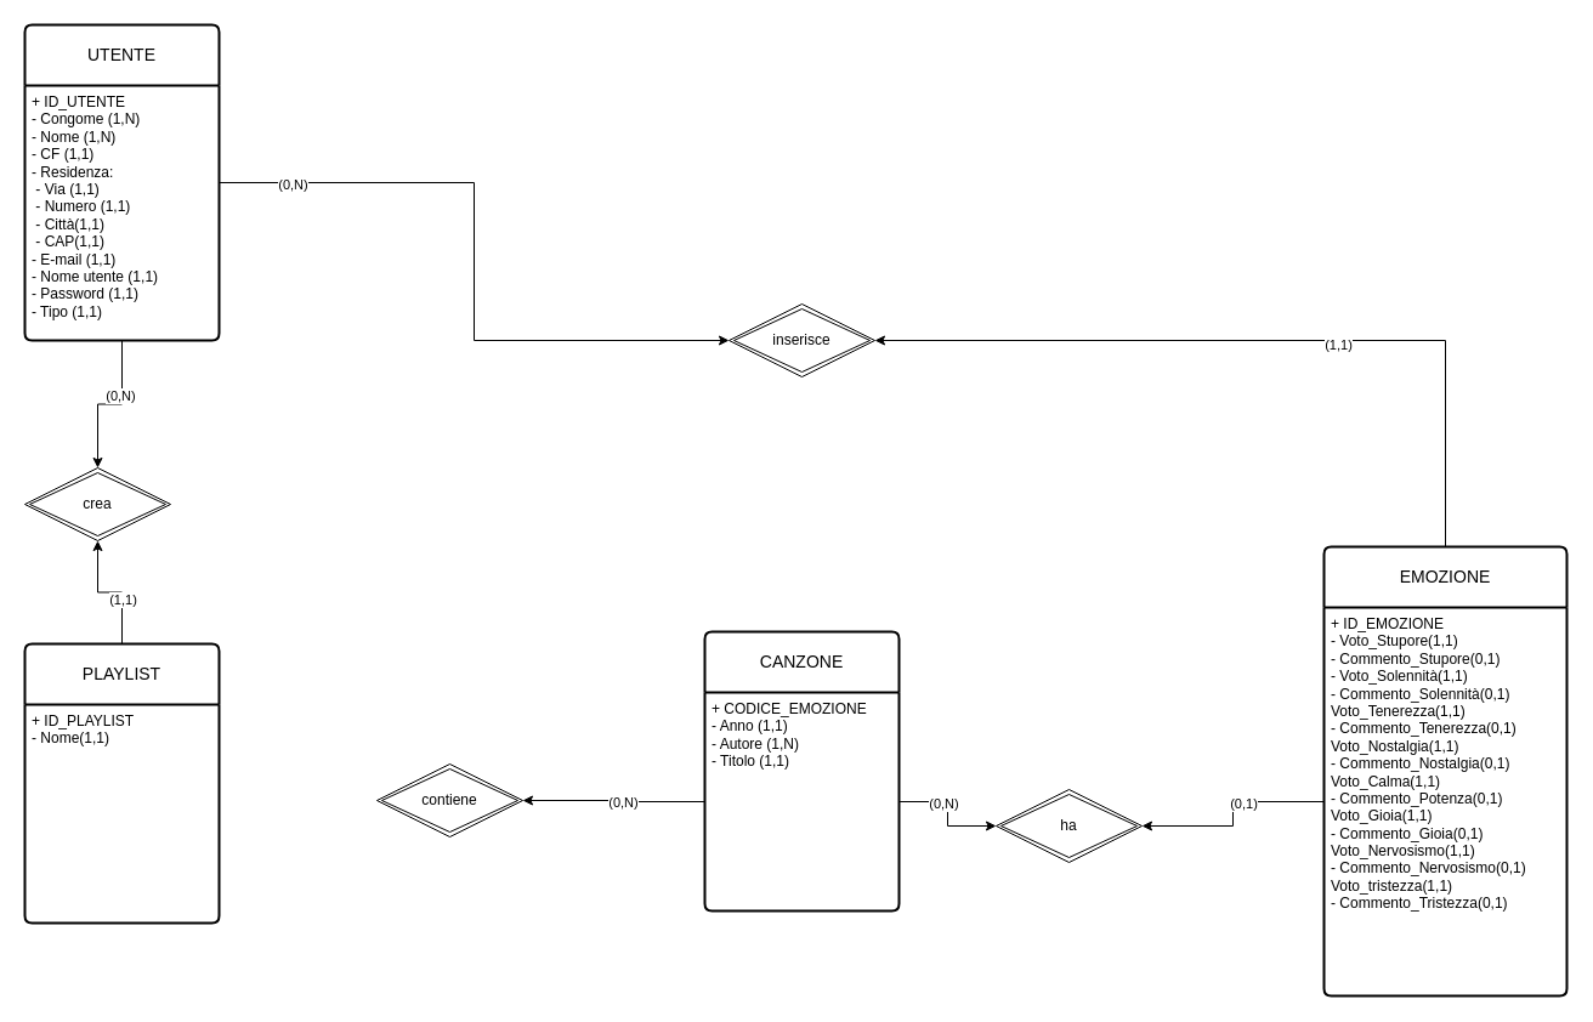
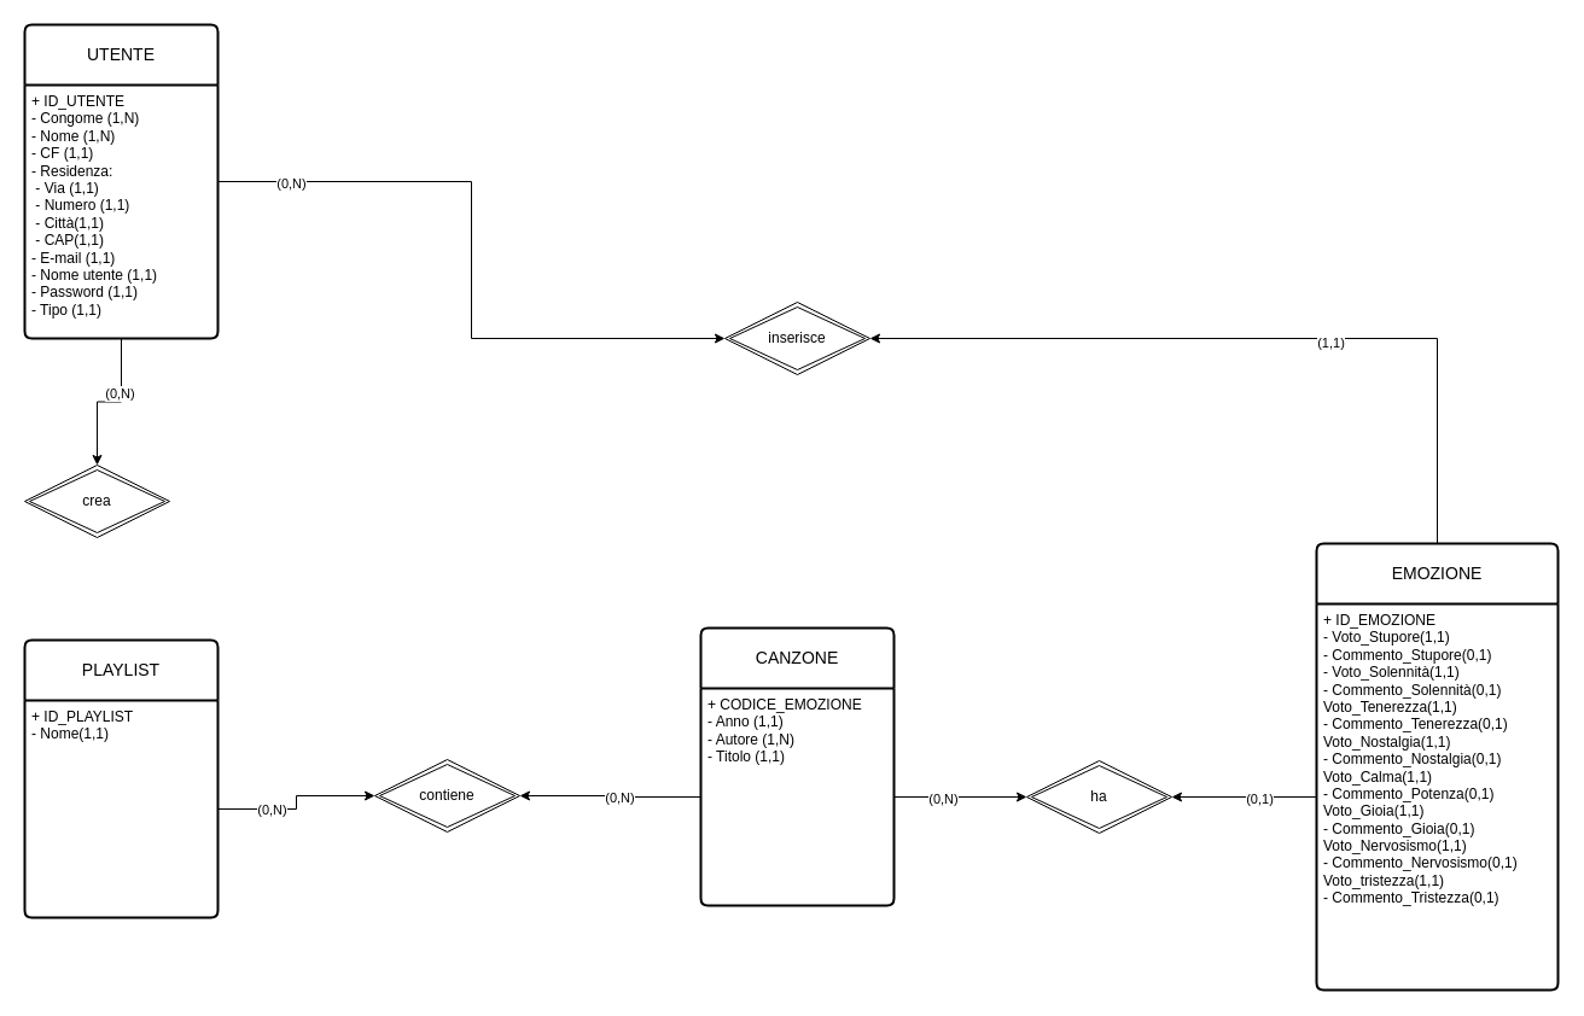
  <mxCell id="0" />
  <mxCell id="1" parent="0" />
  <mxCell id="2" style="edgeStyle=orthogonalEdgeStyle;rounded=0;orthogonalLoop=1;jettySize=auto;html=1;entryX=0;entryY=0.5;entryDx=0;entryDy=0;" parent="1" source="4" target="29" edge="1"><mxGeometry relative="1" as="geometry" /></mxCell>
  <mxCell id="3" value="(0,N)" style="edgeLabel;html=1;align=center;verticalAlign=middle;resizable=0;points=[];" parent="2" vertex="1" connectable="0"><mxGeometry x="-0.781" y="-1" relative="1" as="geometry"><mxPoint as="offset" /></mxGeometry></mxCell>
  <mxCell id="4" value="UTENTE" style="swimlane;childLayout=stackLayout;horizontal=1;startSize=50;horizontalStack=0;rounded=1;fontSize=14;fontStyle=0;strokeWidth=2;resizeParent=0;resizeLast=1;shadow=0;dashed=0;align=center;arcSize=4;whiteSpace=wrap;html=1;" parent="1" vertex="1"><mxGeometry x="20" y="20" width="160" height="260" as="geometry" /></mxCell>
  <mxCell id="5" value="+ ID_UTENTE&amp;nbsp;&lt;br&gt;- Congome (1,N)&lt;br&gt;- Nome (1,N)&lt;br&gt;- CF (1,1)&lt;br&gt;- Residenza:&lt;br&gt;&lt;span style=&quot;white-space: pre;&quot;&gt; &lt;/span&gt;- Via (1,1)&lt;br&gt;&lt;span style=&quot;white-space: pre;&quot;&gt; &lt;/span&gt;- Numero (1,1)&lt;br&gt;&lt;span style=&quot;white-space: pre;&quot;&gt; &lt;/span&gt;- Città(1,1)&lt;br&gt;&lt;span style=&quot;white-space: pre;&quot;&gt; &lt;/span&gt;- CAP(1,1)&lt;br&gt;- E-mail (1,1)&lt;br&gt;- Nome utente (1,1)&lt;br&gt;- Password (1,1)&lt;br&gt;- Tipo (1,1)" style="align=left;strokeColor=none;fillColor=none;spacingLeft=4;fontSize=12;verticalAlign=top;resizable=0;rotatable=0;part=1;html=1;" parent="4" vertex="1"><mxGeometry y="50" width="160" height="210" as="geometry" /></mxCell>
  <mxCell id="6" value="CANZONE" style="swimlane;childLayout=stackLayout;horizontal=1;startSize=50;horizontalStack=0;rounded=1;fontSize=14;fontStyle=0;strokeWidth=2;resizeParent=0;resizeLast=1;shadow=0;dashed=0;align=center;arcSize=4;whiteSpace=wrap;html=1;" parent="1" vertex="1"><mxGeometry x="580" y="520" width="160" height="230" as="geometry" /></mxCell>
  <mxCell id="7" value="+ CODICE_EMOZIONE&lt;br&gt;- Anno (1,1)&lt;br&gt;- Autore (1,N)&lt;br&gt;- Titolo (1,1)" style="align=left;strokeColor=none;fillColor=none;spacingLeft=4;fontSize=12;verticalAlign=top;resizable=0;rotatable=0;part=1;html=1;" parent="6" vertex="1"><mxGeometry y="50" width="160" height="180" as="geometry" /></mxCell>
  <mxCell id="8" style="edgeStyle=orthogonalEdgeStyle;rounded=0;orthogonalLoop=1;jettySize=auto;html=1;entryX=1;entryY=0.5;entryDx=0;entryDy=0;" parent="1" source="10" target="29" edge="1"><mxGeometry relative="1" as="geometry"><Array as="points"><mxPoint x="1190" y="280" /></Array></mxGeometry></mxCell>
  <mxCell id="9" value="(1,1)" style="edgeLabel;html=1;align=center;verticalAlign=middle;resizable=0;points=[];" parent="8" vertex="1" connectable="0"><mxGeometry x="-0.191" y="3" relative="1" as="geometry"><mxPoint as="offset" /></mxGeometry></mxCell>
  <mxCell id="10" value="EMOZIONE" style="swimlane;childLayout=stackLayout;horizontal=1;startSize=50;horizontalStack=0;rounded=1;fontSize=14;fontStyle=0;strokeWidth=2;resizeParent=0;resizeLast=1;shadow=0;dashed=0;align=center;arcSize=4;whiteSpace=wrap;html=1;" parent="1" vertex="1"><mxGeometry x="1090" y="450" width="200" height="370" as="geometry" /></mxCell>
  <mxCell id="11" value="+ ID_EMOZIONE&lt;br&gt;- Voto_Stupore(1,1)&lt;br&gt;- Commento_Stupore(0,1)&lt;br&gt;- Voto_Solennità(1,1)&lt;br style=&quot;border-color: var(--border-color);&quot;&gt;- Commento_Solennità(0,1)&lt;br&gt;Voto_Tenerezza(1,1)&lt;br style=&quot;border-color: var(--border-color);&quot;&gt;- Commento_Tenerezza(0,1)&lt;br&gt;Voto_Nostalgia(1,1)&lt;br style=&quot;border-color: var(--border-color);&quot;&gt;- Commento_Nostalgia(0,1)&lt;br&gt;Voto_Calma(1,1)&lt;br style=&quot;border-color: var(--border-color);&quot;&gt;- Commento_Potenza(0,1)&lt;br&gt;Voto_Gioia(1,1)&lt;br style=&quot;border-color: var(--border-color);&quot;&gt;- Commento_Gioia(0,1)&lt;br&gt;Voto_Nervosismo(1,1)&lt;br style=&quot;border-color: var(--border-color);&quot;&gt;- Commento_Nervosismo(0,1)&lt;br&gt;Voto_tristezza(1,1)&lt;br style=&quot;border-color: var(--border-color);&quot;&gt;- Commento_Tristezza(0,1)" style="align=left;strokeColor=none;fillColor=none;spacingLeft=4;fontSize=12;verticalAlign=top;resizable=0;rotatable=0;part=1;html=1;" parent="10" vertex="1"><mxGeometry y="50" width="200" height="320" as="geometry" /></mxCell>
- <mxCell id="12" style="edgeStyle=orthogonalEdgeStyle;rounded=0;orthogonalLoop=1;jettySize=auto;html=1;entryX=0.5;entryY=1;entryDx=0;entryDy=0;" parent="1" source="14" target="16" edge="1"><mxGeometry relative="1" as="geometry" /></mxCell>
- <mxCell id="13" value="(1,1)" style="edgeLabel;html=1;align=center;verticalAlign=middle;resizable=0;points=[];" parent="12" vertex="1" connectable="0"><mxGeometry x="-0.295" relative="1" as="geometry"><mxPoint as="offset" /></mxGeometry></mxCell>
  <mxCell id="14" value="PLAYLIST" style="swimlane;childLayout=stackLayout;horizontal=1;startSize=50;horizontalStack=0;rounded=1;fontSize=14;fontStyle=0;strokeWidth=2;resizeParent=0;resizeLast=1;shadow=0;dashed=0;align=center;arcSize=4;whiteSpace=wrap;html=1;" parent="1" vertex="1"><mxGeometry x="20" y="530" width="160" height="230" as="geometry" /></mxCell>
  <mxCell id="15" value="+ ID_PLAYLIST&lt;br&gt;- Nome(1,1)" style="align=left;strokeColor=none;fillColor=none;spacingLeft=4;fontSize=12;verticalAlign=top;resizable=0;rotatable=0;part=1;html=1;" parent="14" vertex="1"><mxGeometry y="50" width="160" height="180" as="geometry" /></mxCell>
  <mxCell id="16" value="crea" style="shape=rhombus;double=1;perimeter=rhombusPerimeter;whiteSpace=wrap;html=1;align=center;" parent="1" vertex="1"><mxGeometry x="20" y="385" width="120" height="60" as="geometry" /></mxCell>
  <mxCell id="17" style="edgeStyle=orthogonalEdgeStyle;rounded=0;orthogonalLoop=1;jettySize=auto;html=1;entryX=0.5;entryY=0;entryDx=0;entryDy=0;" parent="1" source="5" target="16" edge="1"><mxGeometry relative="1" as="geometry" /></mxCell>
  <mxCell id="18" value="(0,N)" style="edgeLabel;html=1;align=center;verticalAlign=middle;resizable=0;points=[];" parent="17" vertex="1" connectable="0"><mxGeometry x="-0.288" y="-2" relative="1" as="geometry"><mxPoint as="offset" /></mxGeometry></mxCell>
- <mxCell id="19" value="ha" style="shape=rhombus;double=1;perimeter=rhombusPerimeter;whiteSpace=wrap;html=1;align=center;" parent="1" vertex="1"><mxGeometry x="820" y="650" width="120" height="60" as="geometry" /></mxCell>
+ <mxCell id="19" value="ha" style="shape=rhombus;double=1;perimeter=rhombusPerimeter;whiteSpace=wrap;html=1;align=center;" parent="1" vertex="1"><mxGeometry x="850" y="630" width="120" height="60" as="geometry" /></mxCell>
  <mxCell id="20" style="edgeStyle=orthogonalEdgeStyle;rounded=0;orthogonalLoop=1;jettySize=auto;html=1;entryX=0;entryY=0.5;entryDx=0;entryDy=0;" parent="1" source="7" target="19" edge="1"><mxGeometry relative="1" as="geometry" /></mxCell>
  <mxCell id="21" value="(0,N)" style="edgeLabel;html=1;align=center;verticalAlign=middle;resizable=0;points=[];" parent="20" vertex="1" connectable="0"><mxGeometry x="-0.276" y="-1" relative="1" as="geometry"><mxPoint as="offset" /></mxGeometry></mxCell>
  <mxCell id="22" style="edgeStyle=orthogonalEdgeStyle;rounded=0;orthogonalLoop=1;jettySize=auto;html=1;entryX=1;entryY=0.5;entryDx=0;entryDy=0;" parent="1" source="11" target="19" edge="1"><mxGeometry relative="1" as="geometry" /></mxCell>
  <mxCell id="23" value="(0,1)" style="edgeLabel;html=1;align=center;verticalAlign=middle;resizable=0;points=[];" parent="22" vertex="1" connectable="0"><mxGeometry x="-0.206" y="1" relative="1" as="geometry"><mxPoint as="offset" /></mxGeometry></mxCell>
  <mxCell id="24" value="contiene" style="shape=rhombus;double=1;perimeter=rhombusPerimeter;whiteSpace=wrap;html=1;align=center;" parent="1" vertex="1"><mxGeometry x="310" y="629" width="120" height="60" as="geometry" /></mxCell>
+ <mxCell id="25" style="edgeStyle=orthogonalEdgeStyle;rounded=0;orthogonalLoop=1;jettySize=auto;html=1;entryX=0;entryY=0.5;entryDx=0;entryDy=0;" parent="1" source="15" target="24" edge="1"><mxGeometry relative="1" as="geometry" /></mxCell>
+ <mxCell id="26" value="(0,N)" style="edgeLabel;html=1;align=center;verticalAlign=middle;resizable=0;points=[];" parent="25" vertex="1" connectable="0"><mxGeometry x="-0.374" relative="1" as="geometry"><mxPoint as="offset" /></mxGeometry></mxCell>
  <mxCell id="27" style="edgeStyle=orthogonalEdgeStyle;rounded=0;orthogonalLoop=1;jettySize=auto;html=1;entryX=1;entryY=0.5;entryDx=0;entryDy=0;" parent="1" source="7" target="24" edge="1"><mxGeometry relative="1" as="geometry" /></mxCell>
  <mxCell id="28" value="(0,N)" style="edgeLabel;html=1;align=center;verticalAlign=middle;resizable=0;points=[];" parent="27" vertex="1" connectable="0"><mxGeometry x="-0.096" relative="1" as="geometry"><mxPoint as="offset" /></mxGeometry></mxCell>
  <mxCell id="29" value="inserisce" style="shape=rhombus;double=1;perimeter=rhombusPerimeter;whiteSpace=wrap;html=1;align=center;" parent="1" vertex="1"><mxGeometry x="600" y="250" width="120" height="60" as="geometry" /></mxCell>
